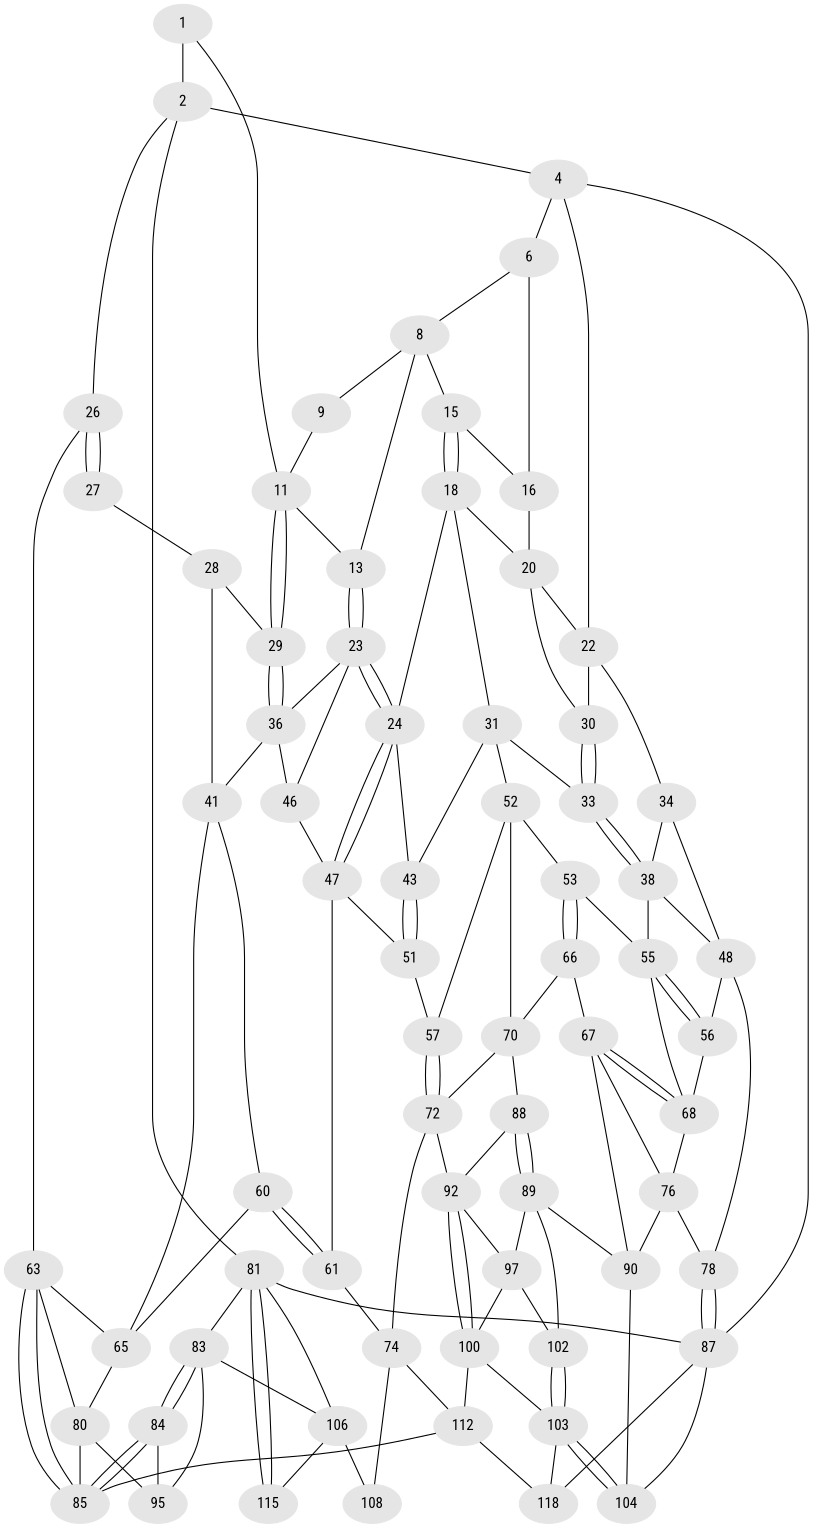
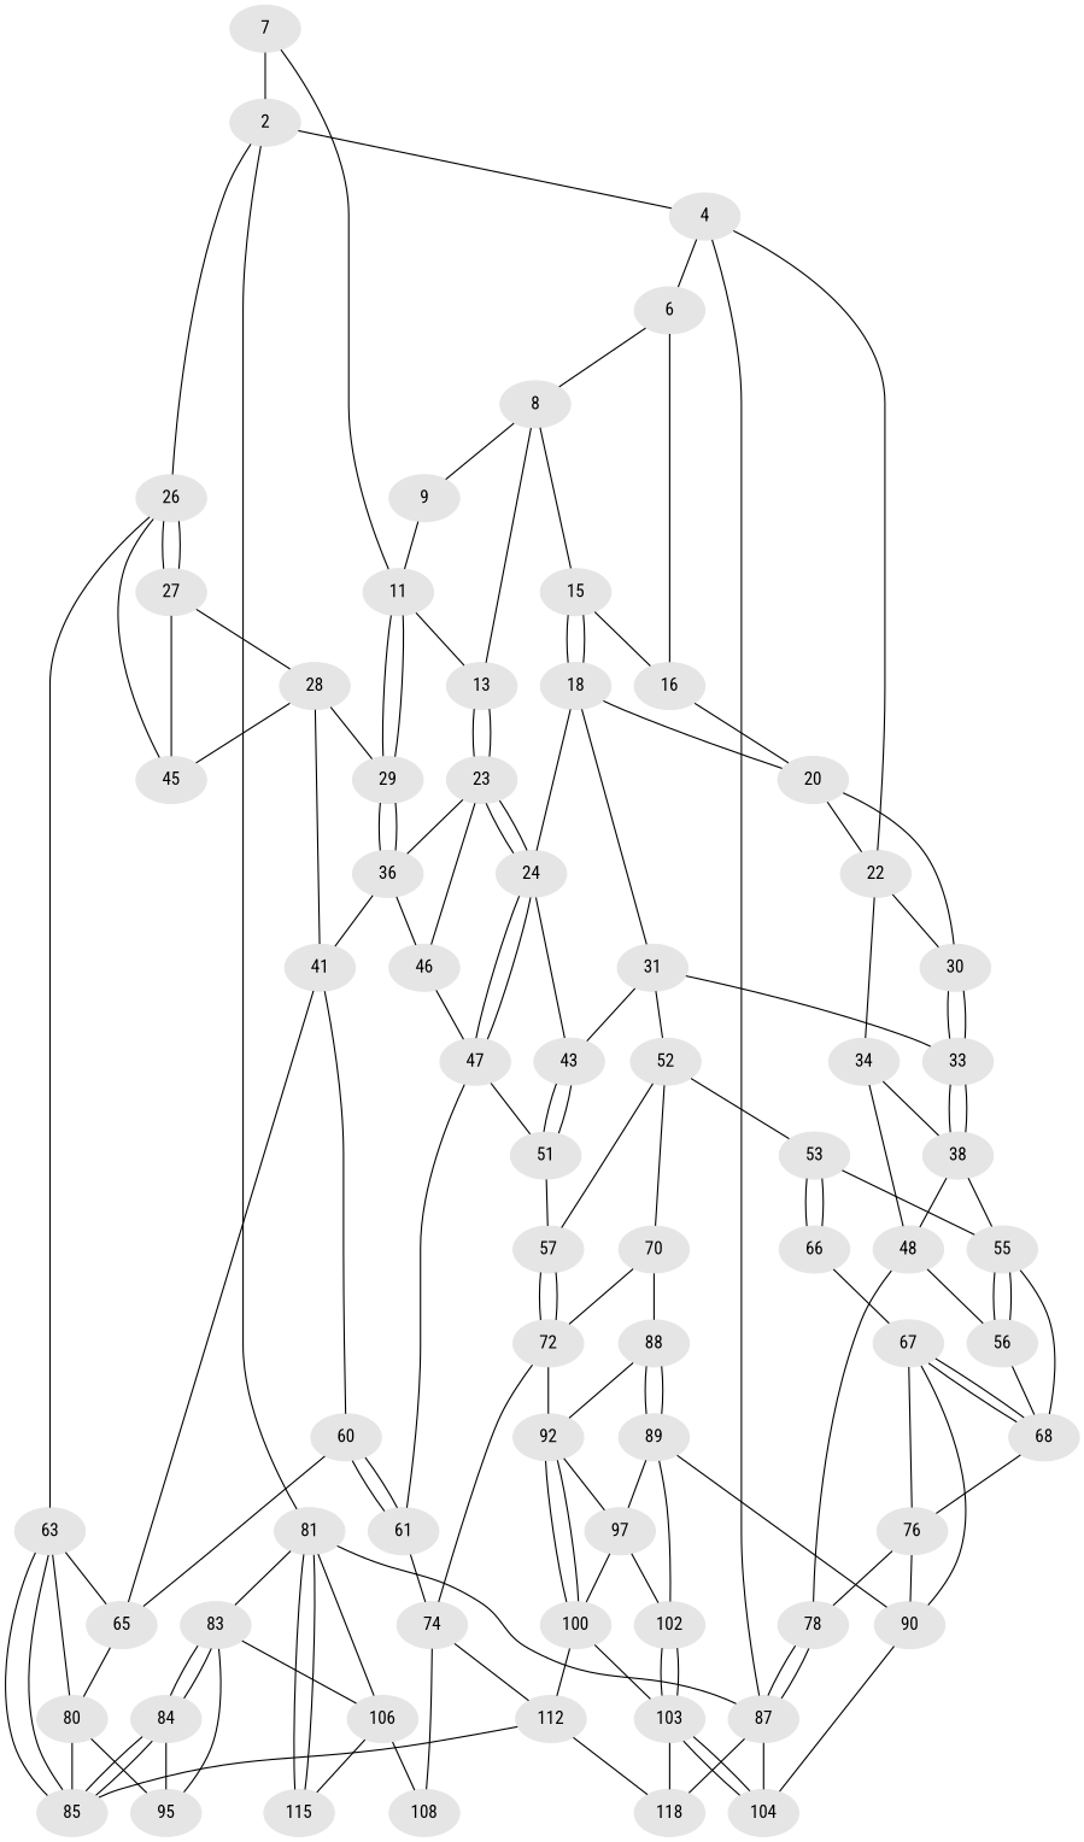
  graph {
    fontname="Roboto Condensed"
    node [color=gray90 fontname="Roboto Condensed" style=filled]
    edge [fontname="Roboto Condensed"]
-   1 [super="+10"]
+   1 [super="+10" label=7]
    2 [super="+3"]
    11 [super="+12"]
    4 [super="+5"]
    26 [super="+62"]
    81 [super="+82"]
    13
    29
    6 [super="+7"]
    22 [super="+31"]
    87 [super="+114"]
    27
+   45
    63 [super="+64"]
    83 [super="+105"]
    106 [super="+107"]
    115
    8 [super="+14"]
    16 [super="+17"]
    34 [super="+35"]
    30
    38 [super="+39"]
    48 [super="+49"]
    104
    118
    9
    15
    20 [super="+21"]
    23 [super="+37"]
    18 [super="+19"]
    36 [super="+42"]
    24 [super="+25"]
    46
    n34 [label=31 super="+44"]
    43
    47 [super="+50"]
    33
    52 [super="+58"]
    41 [super="+59"]
    51
    61 [super="+73"]
    28 [super="+40"]
    65 [super="+79"]
    80 [super="+94"]
    85
    60
    53 [super="+54"]
    57
    70 [super="+71"]
    55
    56
    78
    66
    74 [super="+111"]
    68 [super="+69"]
    72 [super="+75"]
    88
    67 [super="+86"]
    76 [super="+77"]
    92 [super="+93"]
    108 [super="+110"]
    112 [super="+116"]
    95 [super="+99"]
    90 [super="+91"]
    89 [super="+98"]
    97 [super="+101"]
    100 [super="+113"]
    84
    102
    103 [super="+117"]
    1 -- 2 [weight=2]
    1 -- 11
    2 -- 4
    2 -- 26
    2 -- 81
    11 -- 13
    11 -- 29
    11 -- 29
    4 -- 6
    4 -- 22
    4 -- 87
    26 -- 27
    26 -- 27
+   26 -- 45
    26 -- 63
    81 -- 87
    81 -- 83
    81 -- 106
    81 -- 115
    81 -- 115
    13 -- 23
    13 -- 23
    29 -- 36
    29 -- 36
    6 -- 8
    6 -- 16 [weight=2]
    22 -- 34
    22 -- 30
    87 -- 104
    87 -- 118
+   27 -- 45
    27 -- 28
    63 -- 65
    63 -- 80
    63 -- 85
    63 -- 85
    83 -- 106
    83 -- 95
    83 -- 84
    83 -- 84
    106 -- 115
    106 -- 108
    8 -- 13
    8 -- 9
    8 -- 15
    16 -- 20
    34 -- 38
    34 -- 48
    30 -- 33
    30 -- 33
    38 -- 48
    38 -- 55
    48 -- 56
    48 -- 78
    9 -- 11
    15 -- 16
    15 -- 18
    15 -- 18
    20 -- 22
    20 -- 30
    23 -- 36
    23 -- 24
    23 -- 24
    23 -- 46
    18 -- 20
    18 -- 24
    18 -- n34
    36 -- 46
    36 -- 41
    24 -- 43
    24 -- 47
    24 -- 47
    46 -- 47
    n34 -- 43
    n34 -- 33
    n34 -- 52
    43 -- 51
    43 -- 51
    47 -- 51
    47 -- 61
    33 -- 38
    33 -- 38
    52 -- 53
    52 -- 57
    52 -- 70
    41 -- 65
    41 -- 60
    51 -- 57
    61 -- 74
    28 -- 29
+   28 -- 45
    28 -- 41
    65 -- 80
    80 -- 85
    80 -- 95
    60 -- 61
    60 -- 61
    60 -- 65
    53 -- 55
    53 -- 66
    53 -- 66
    57 -- 72
    57 -- 72
    70 -- 72
    70 -- 88
    55 -- 56
    55 -- 56
    55 -- 68
    56 -- 68
    78 -- 87
    78 -- 87
-   66 -- 70
    66 -- 67
    74 -- 108
    74 -- 112
    68 -- 76
    72 -- 74
    72 -- 92
    88 -- 92
    88 -- 89
    88 -- 89
    67 -- 68
    67 -- 68
    67 -- 76
    67 -- 90
    76 -- 78
    76 -- 90
    92 -- 97
    92 -- 100
    92 -- 100
    112 -- 118
    112 -- 85
    90 -- 104
    89 -- 90
    89 -- 97
    89 -- 102
    97 -- 100
    97 -- 102
    100 -- 112
    100 -- 103
    84 -- 85
    84 -- 85
    84 -- 95
    102 -- 103
    102 -- 103
    103 -- 104
    103 -- 104
    103 -- 118
  }
